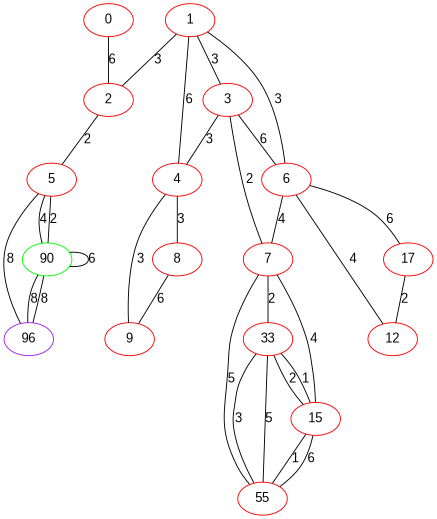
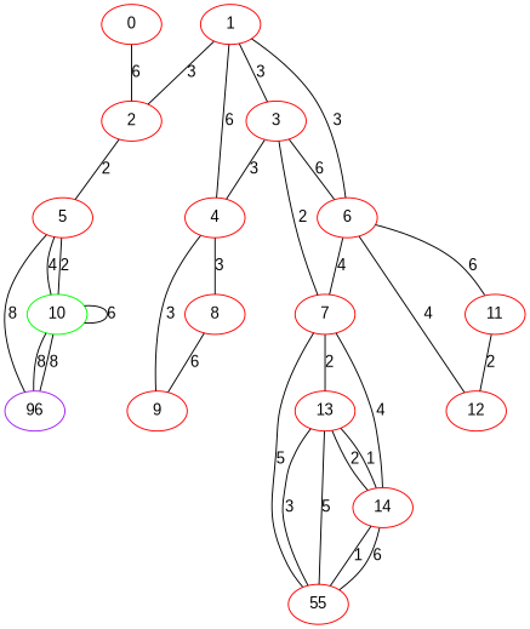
  graph {
    fontname="Liberation Sans"
    node [color=red fontname="Liberation Sans" weight=1]
    edge [fontname="Liberation Sans"]
    0
    2
    1
    3
    4
    5
    6
    7
    8
    9
-   10 [color=green weight=2 label=90]
+   10 [color=green weight=2]
    n12 [color=purple label=96 weight=4]
-   11 [label=17]
+   11
    12
-   13 [label=33]
-   14 [label=15]
+   13
+   14
    n17 [label=55]
    0 -- 2 [label=6]
    2 -- 5 [label=2]
    1 -- 2 [label=3]
    1 -- 3 [label=3]
    1 -- 4 [label=6]
    3 -- 4 [label=3]
    3 -- 6 [label=6]
    3 -- 7 [label=2]
    4 -- 8 [label=3]
    4 -- 9 [label=3]
    5 -- 10 [label=4]
    5 -- 10 [label=2]
    5 -- n12 [label=8]
    6 -- 1 [label=3]
    6 -- 7 [label=4]
    6 -- 11 [label=6]
    6 -- 12 [label=4]
    7 -- 13 [label=2]
    7 -- 14 [label=4]
    7 -- n17 [label=5]
    8 -- 9 [label=6]
    10 -- 10 [label=6]
    10 -- n12 [label=8]
    10 -- n12 [label=8]
    11 -- 12 [label=2]
    13 -- 14 [label=2]
    13 -- 14 [label=1]
    13 -- n17 [label=3]
    13 -- n17 [label=5]
    14 -- n17 [label=1]
    14 -- n17 [label=6]
  }
